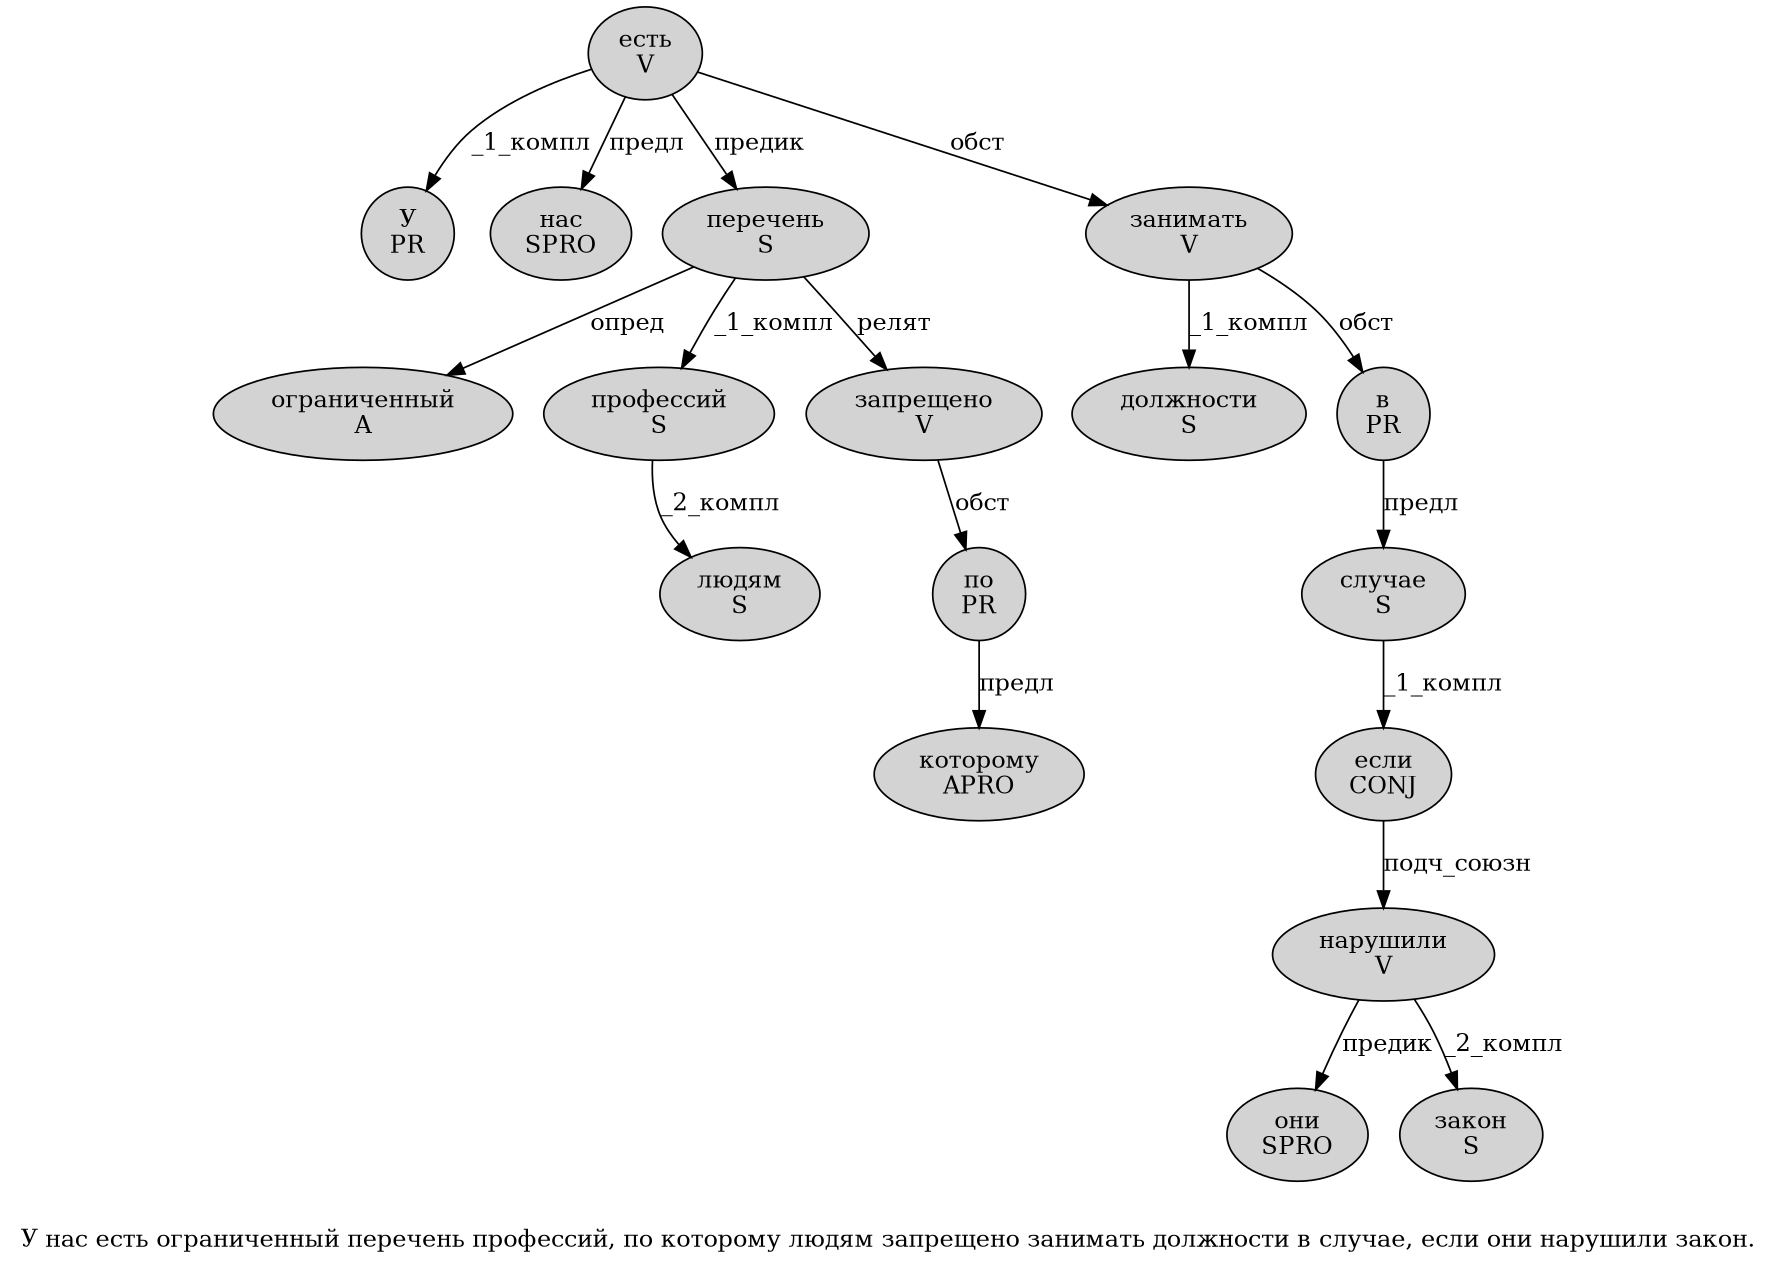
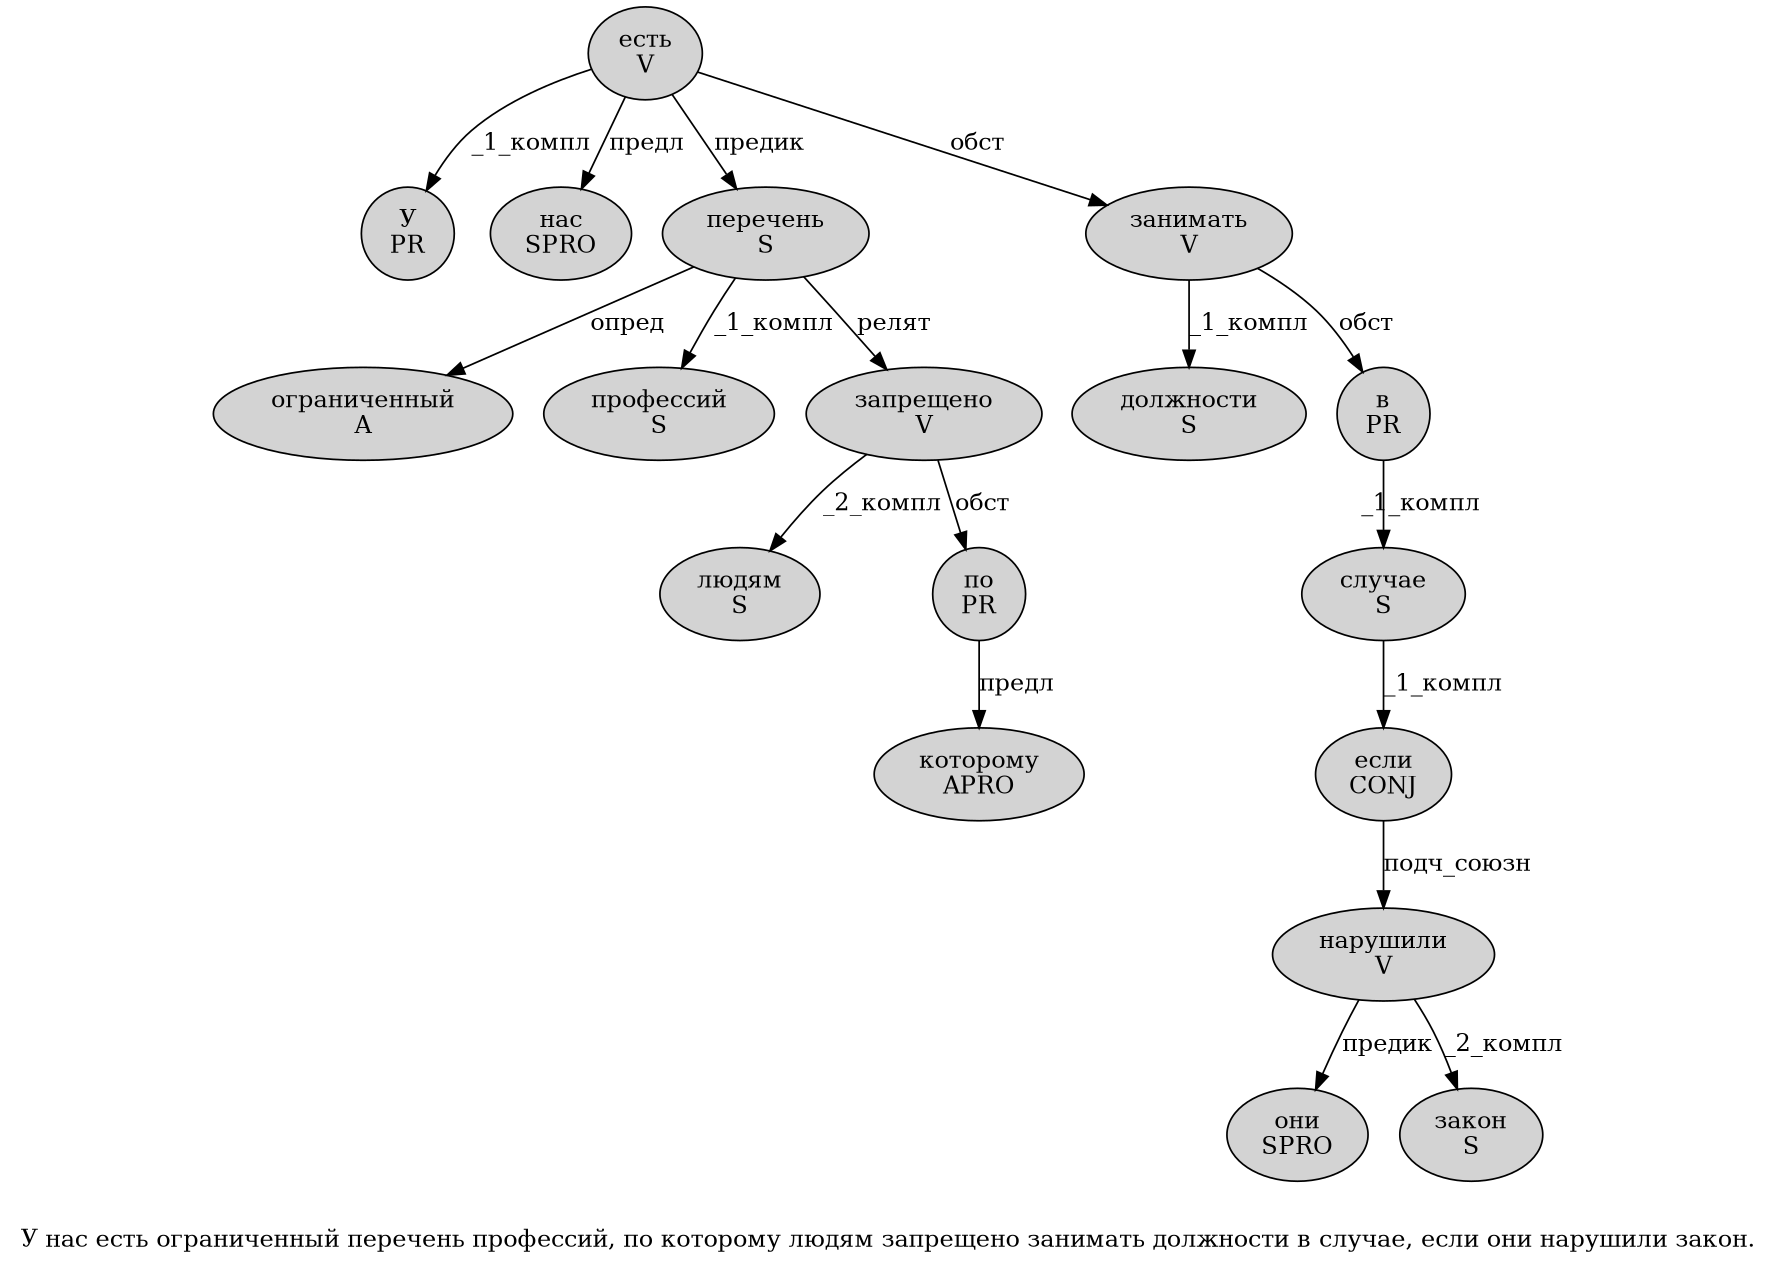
  digraph {
    label="У нас есть ограниченный перечень профессий, по которому людям запрещено занимать должности в случае, если они нарушили закон."
    node [fillcolor=lightgray penwidth=1 shape=ellipse style=filled]
    n1 [label="У\nPR"]
    n2 [label="нас\nSPRO"]
    n3 [label="есть\nV"]
    n4 [label="перечень\nS"]
    n5 [label="занимать\nV"]
    n6 [label="ограниченный\nA"]
    n7 [label="профессий\nS"]
    n8 [label="запрещено\nV"]
    n9 [label="должности\nS"]
    n10 [label="в\nPR"]
    n11 [label="по\nPR"]
    n12 [label="людям\nS"]
    n13 [label="которому\nAPRO"]
    n14 [label="случае\nS"]
    n15 [label="если\nCONJ"]
    n16 [label="нарушили\nV"]
    n17 [label="они\nSPRO"]
    n18 [label="закон\nS"]
    n3 -> n1 [label="_1_компл"]
    n3 -> n2 [label="предл"]
    n3 -> n4 [label="предик"]
    n3 -> n5 [label="обст"]
    n4 -> n6 [label="опред"]
    n4 -> n7 [label="_1_компл"]
    n4 -> n8 [label="релят"]
    n5 -> n9 [label="_1_компл"]
    n5 -> n10 [label="обст"]
    n8 -> n11 [label="обст"]
-   n7 -> n12 [label="_2_компл"]
-   n10 -> n14 [label="предл"]
+   n8 -> n12 [label="_2_компл"]
+   n10 -> n14 [label="_1_компл"]
    n11 -> n13 [label="предл"]
    n14 -> n15 [label="_1_компл"]
    n15 -> n16 [label="подч_союзн"]
    n16 -> n17 [label="предик"]
    n16 -> n18 [label="_2_компл"]
  }
